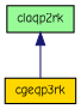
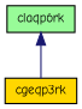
  digraph {
    rankdir=TB
    fontname="Comic Neue"
    node [color=black fontname="Comic Neue" fontsize=10 shape=record style=filled]
-   n1 [fillcolor=palegreen fontcolor=black height=0.2 label=claqp2rk width=0.4]
+   n1 [fillcolor=palegreen fontcolor=black height=0.2 label=claqp6rk width=0.4]
    n2 [fillcolor=gold height=0.2 label=cgeqp3rk width=0.4]
    n1 -> n2 [color=midnightblue dir=back fontname="Comic Neue" fontsize=10 labelfontname=Helvetica labelfontsize=10 style=solid]
  }
